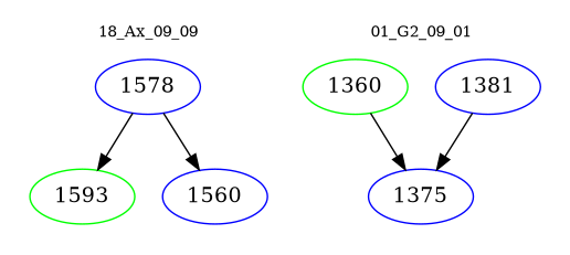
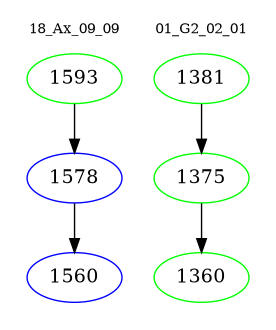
  digraph {
    node [color=green]
    edge [color=black]
    n1 [label=1593]
    n2 [color=blue label=1578]
    n3 [color=blue label=1560]
-   n4 [color=blue label=1381]
-   n5 [color=blue label=1375]
+   n4 [label=1381]
+   n5 [label=1375]
    n6 [label=1360]
    subgraph cluster_1 {
      color=white
      fontsize=10
      label="18_Ax_09_09"
      n1
      n2
      n3
    }
    subgraph cluster_2 {
      color=white
      fontsize=10
-     label="01_G2_09_01"
+     label="01_G2_02_01"
      n4
      n5
      n6
    }
-   n2 -> n1
+   n1 -> n2
    n2 -> n3
    n4 -> n5
-   n6 -> n5
+   n5 -> n6
  }
